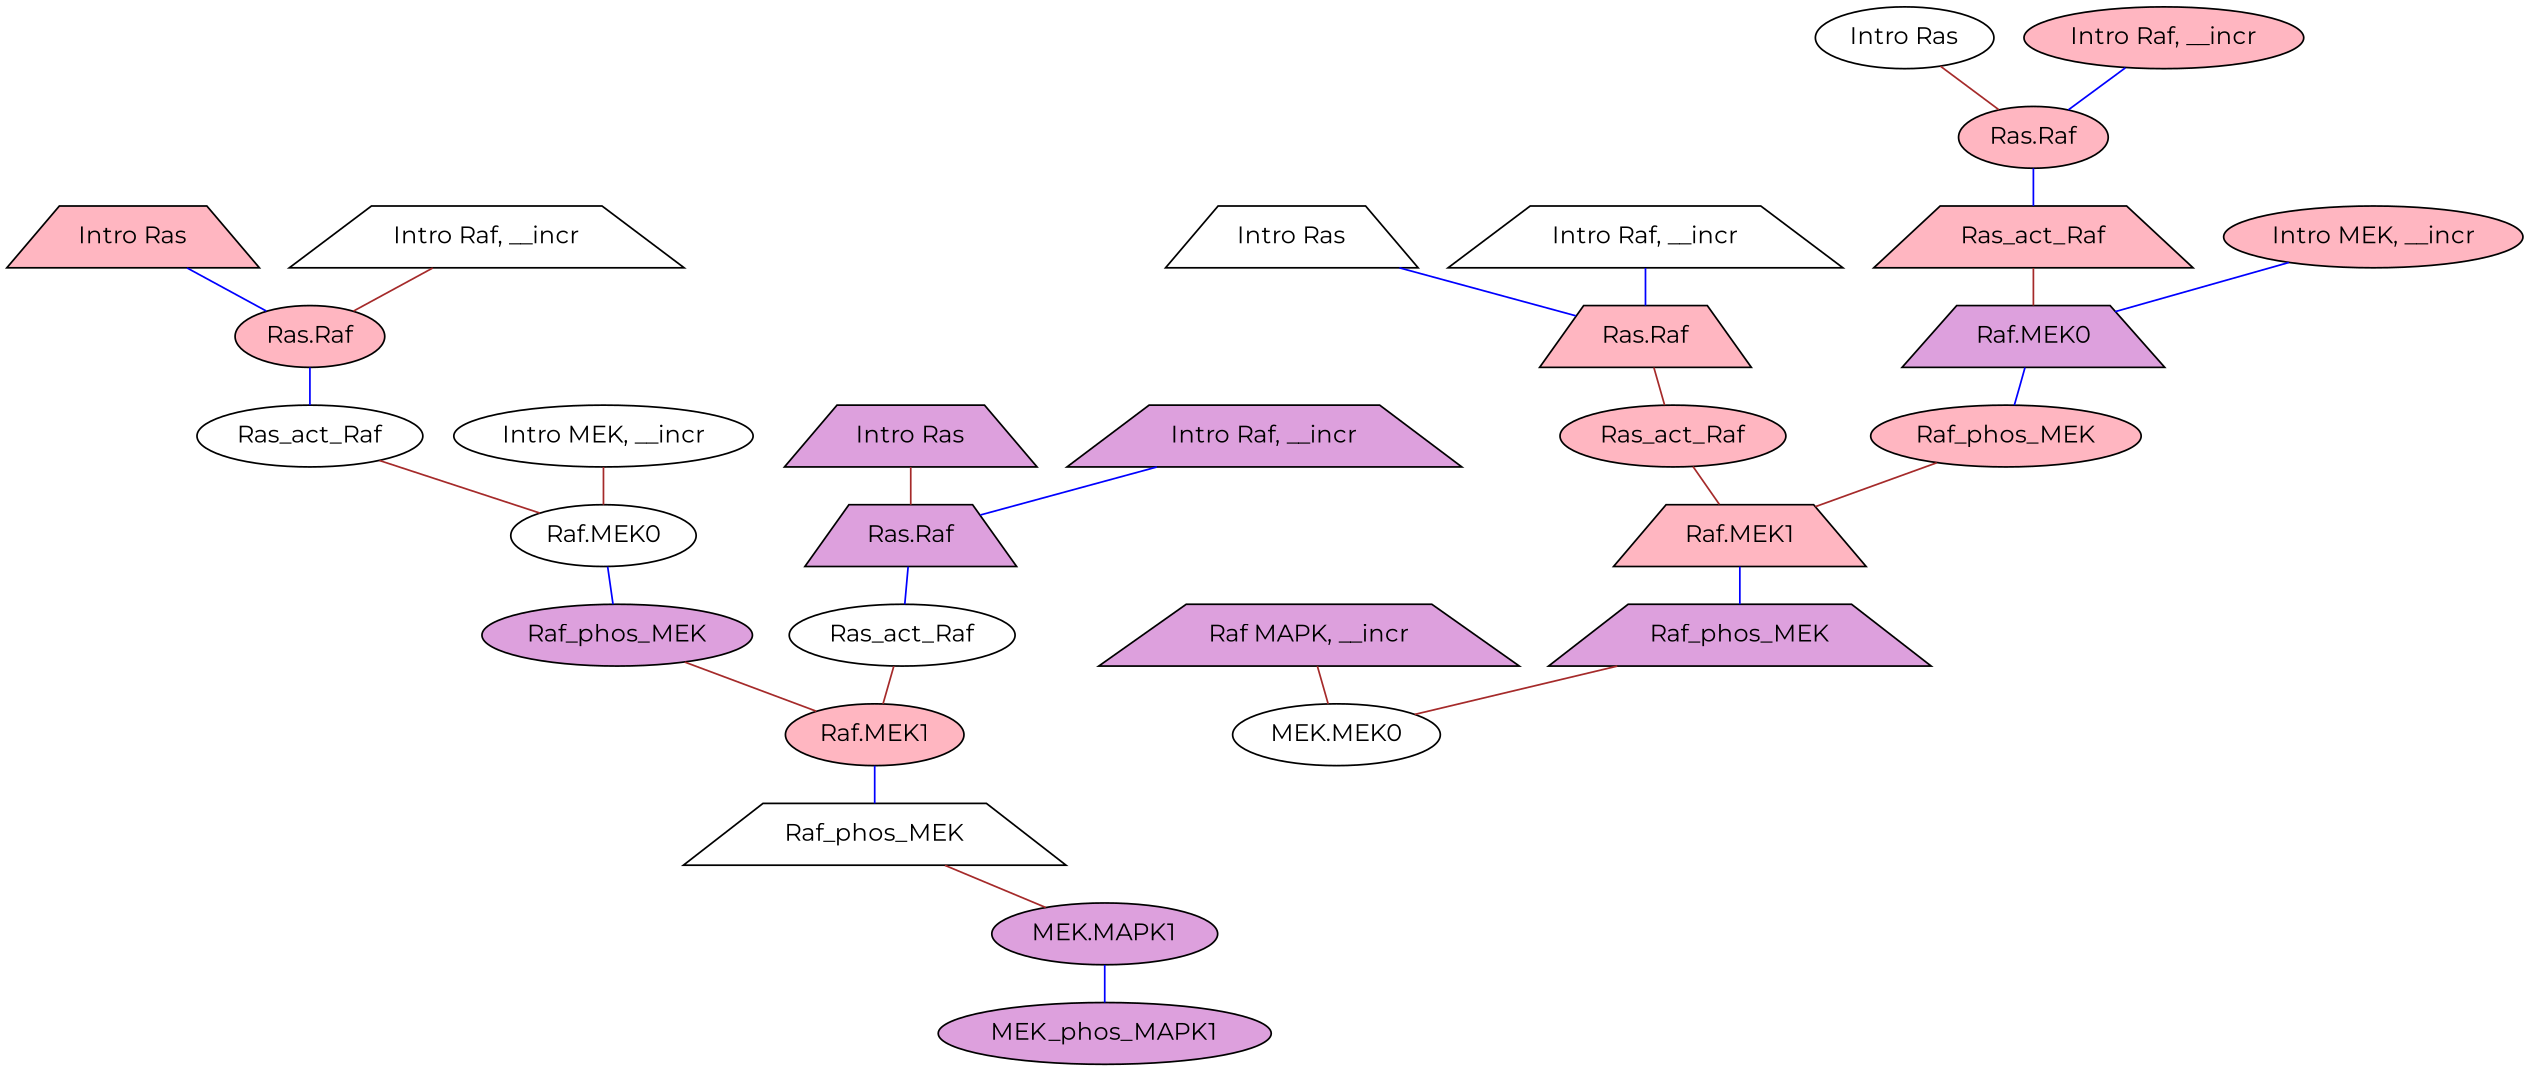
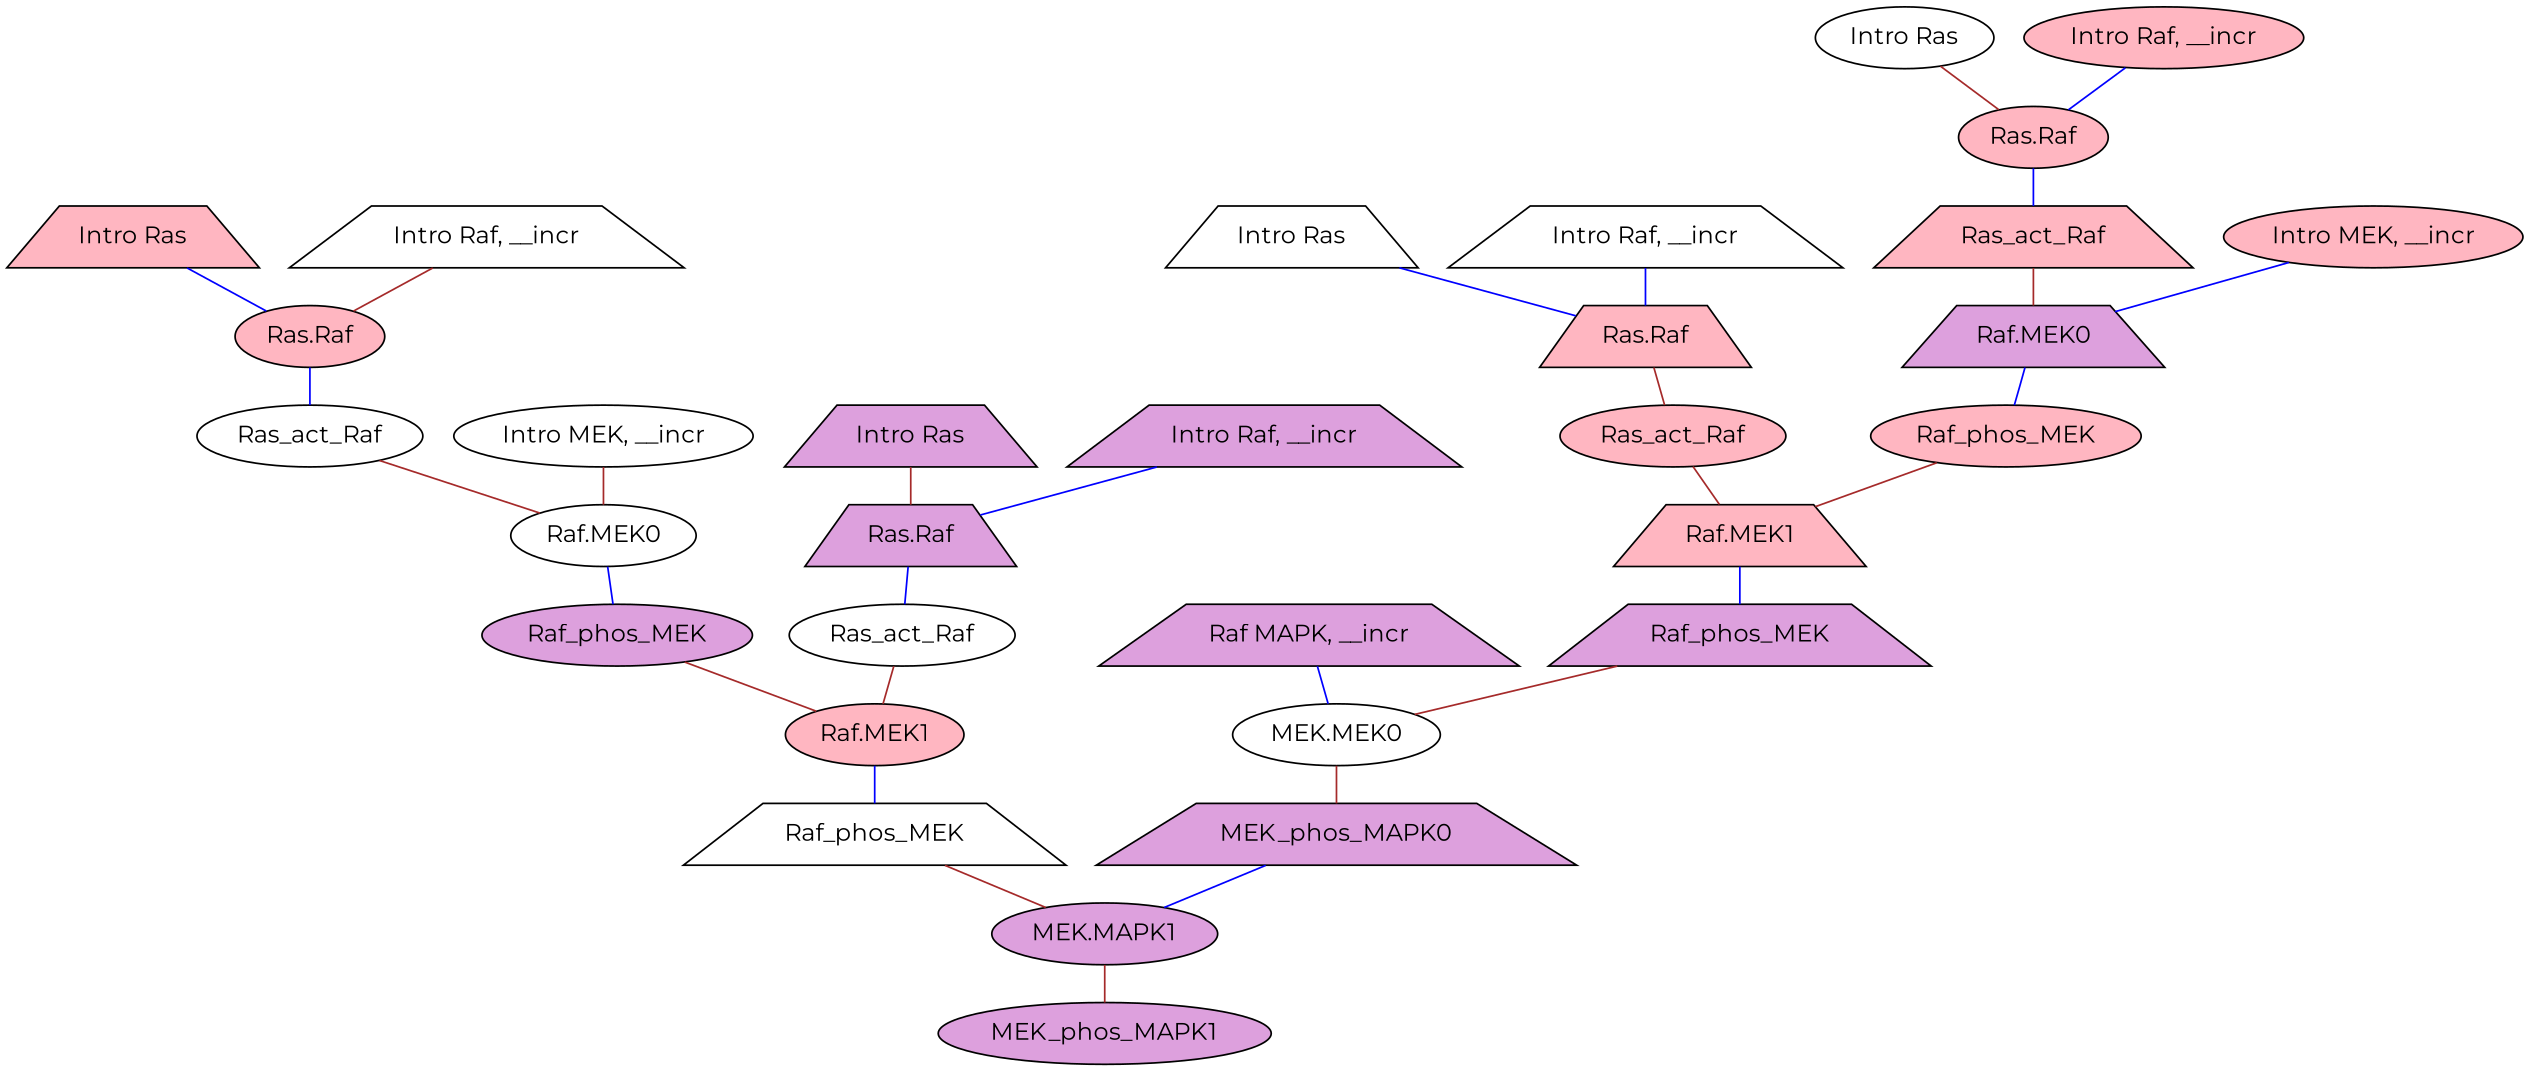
  digraph {
    fontname=Montserrat
    rankdir=TB
    ranksep=0.30
    node [fillcolor=lightpink fontname=Montserrat shape=ellipse style=filled]
    edge [color=blue dir=none fontname=Montserrat]
    n1 [label="Intro Ras" shape=trapezium]
    n2 [label="Ras.Raf"]
    n3 [fillcolor=white label=Ras_act_Raf]
    n4 [fillcolor=white label="Intro Ras"]
    n5 [label="Ras.Raf"]
    n6 [label=Ras_act_Raf shape=trapezium]
    n7 [fillcolor=white label="Intro Ras" shape=trapezium]
    n8 [label="Ras.Raf" shape=trapezium]
    n9 [label=Ras_act_Raf]
    n10 [fillcolor=plum label="Intro Ras" shape=trapezium]
    n11 [fillcolor=plum label="Ras.Raf" shape=trapezium]
    n12 [fillcolor=white label=Ras_act_Raf]
    n13 [fillcolor=white label="Intro Raf, __incr" shape=trapezium]
    n14 [label="Intro Raf, __incr"]
    n15 [fillcolor=white label="Intro Raf, __incr" shape=trapezium]
    n16 [fillcolor=plum label="Intro Raf, __incr" shape=trapezium]
    n17 [label="Intro MEK, __incr"]
    n18 [fillcolor=plum label="Raf.MEK0" shape=trapezium]
    n19 [label=Raf_phos_MEK]
    n20 [fillcolor=white label="Intro MEK, __incr"]
    n21 [fillcolor=white label="Raf.MEK0"]
    n22 [fillcolor=plum label=Raf_phos_MEK]
    n23 [fillcolor=plum label="Raf MAPK, __incr" shape=trapezium]
    n24 [fillcolor=white label="MEK.MEK0"]
+   n25 [fillcolor=plum label=MEK_phos_MAPK0 shape=trapezium]
    n26 [label="Raf.MEK1" shape=trapezium]
    n27 [fillcolor=plum label=Raf_phos_MEK shape=trapezium]
    n28 [label="Raf.MEK1"]
    n29 [fillcolor=white label=Raf_phos_MEK shape=trapezium]
    n30 [fillcolor=plum label="MEK.MAPK1"]
    n31 [fillcolor=plum label=MEK_phos_MAPK1]
    n1 -> n2
    n2 -> n3
    n3 -> n21 [color=brown]
    n4 -> n5 [color=brown]
    n5 -> n6
    n6 -> n18 [color=brown]
    n7 -> n8
    n8 -> n9 [color=brown]
    n9 -> n26 [color=brown]
    n10 -> n11 [color=brown]
    n11 -> n12
    n12 -> n28 [color=brown]
    n13 -> n8
    n14 -> n5
    n15 -> n2 [color=brown]
    n16 -> n11
    n17 -> n18
    n18 -> n19
    n19 -> n26 [color=brown]
    n20 -> n21 [color=brown]
    n21 -> n22
    n22 -> n28 [color=brown]
-   n23 -> n24 [color=brown]
+   n23 -> n24
+   n24 -> n25 [color=brown]
+   n25 -> n30
    n26 -> n27
    n27 -> n24 [color=brown]
    n28 -> n29
    n29 -> n30 [color=brown]
-   n30 -> n31
+   n30 -> n31 [color=brown]
  }
